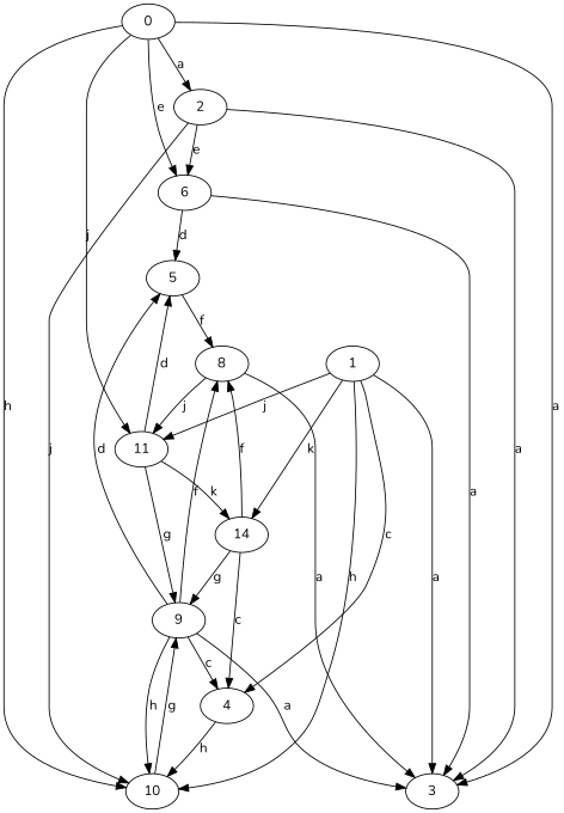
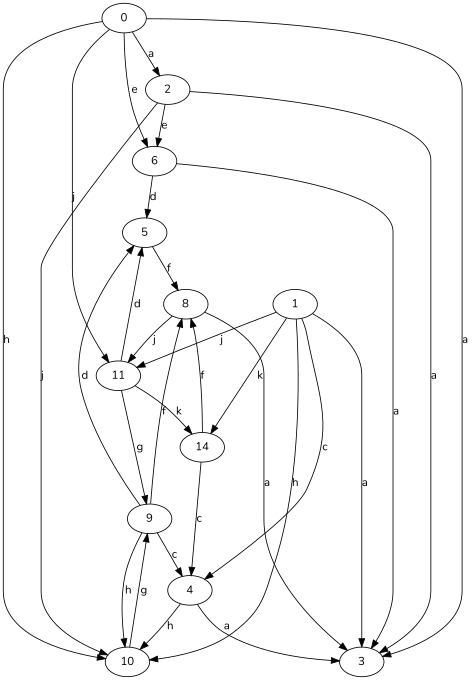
  strict digraph {
    fontname=Nunito
    node [fontname=Nunito]
    edge [fontname=Nunito]
    2
    3
    6
    10
    5
    9
    4
    8
    11
    14
    0
    1
    2 -> 3 [label=a]
    2 -> 6 [label=e]
    2 -> 10 [label=j]
    6 -> 3 [label=a]
    6 -> 5 [label=d]
    10 -> 9 [label=g]
    5 -> 8 [label=f]
    9 -> 10 [label=h]
    9 -> 5 [label=d]
    9 -> 4 [label=c]
    9 -> 8 [label=f]
-   9 -> 3 [label=a]
+   4 -> 3 [label=a]
    4 -> 10 [label=h]
    8 -> 3 [label=a]
    8 -> 11 [label=j]
    11 -> 5 [label=d]
    11 -> 9 [label=g]
    11 -> 14 [label=k]
-   14 -> 9 [label=g]
    14 -> 4 [label=c]
    14 -> 8 [label=f]
    0 -> 2 [label=a]
    0 -> 3 [label=a]
    0 -> 6 [label=e]
    0 -> 10 [label=h]
    0 -> 11 [label=j]
    1 -> 3 [label=a]
    1 -> 10 [label=h]
    1 -> 4 [label=c]
    1 -> 11 [label=j]
    1 -> 14 [label=k]
  }
